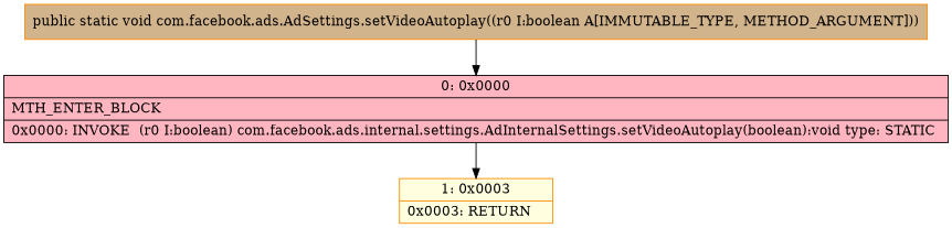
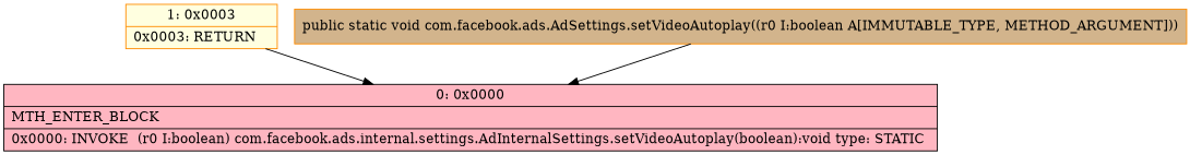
  digraph {
    node [shape=record style=filled color=darkorange]
    n1 [label="{0\:\ 0x0000|MTH_ENTER_BLOCK\l|0x0000: INVOKE  (r0 I:boolean) com.facebook.ads.internal.settings.AdInternalSettings.setVideoAutoplay(boolean):void type: STATIC \l}" fillcolor=lightpink color=black]
    n2 [label="{1\:\ 0x0003|0x0003: RETURN   \l}" fillcolor=lightyellow]
    n3 [label="{public static void com.facebook.ads.AdSettings.setVideoAutoplay((r0 I:boolean A[IMMUTABLE_TYPE, METHOD_ARGUMENT])) }" fillcolor=tan]
-   n1 -> n2
+   n2 -> n1
    n3 -> n1
  }
